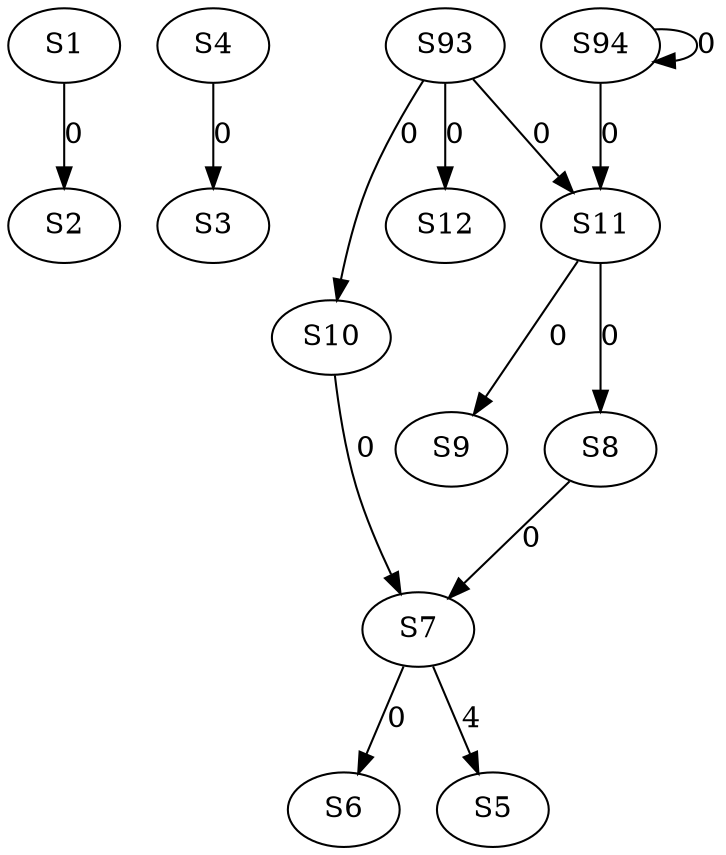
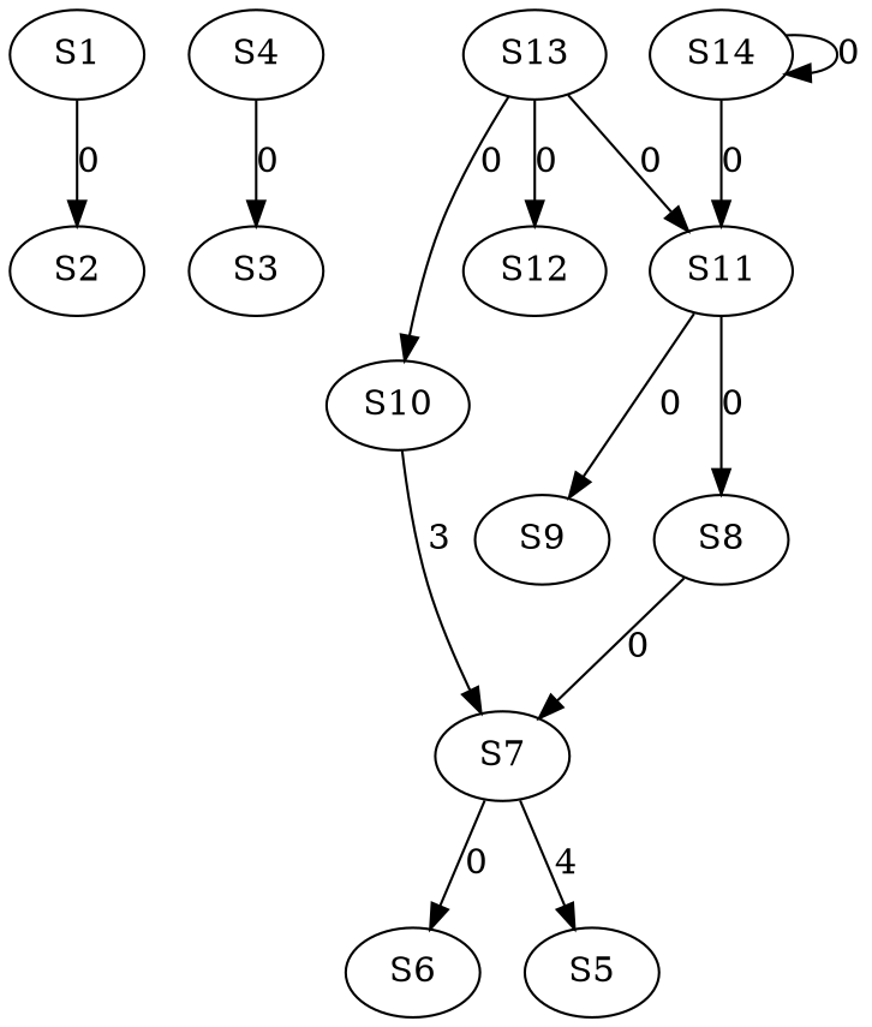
  strict digraph {
    S1
    S2
    S4
    S3
    S7
    S6
    S5
    S8
    S11
    S9
-   S13 [label=S93]
+   S13
    S10
    S12
-   S14 [label=S94]
+   S14
    S1 -> S2 [label=0]
    S4 -> S3 [label=0]
    S7 -> S6 [label=0]
    S7 -> S5 [label=4]
    S8 -> S7 [label=0]
    S11 -> S8 [label=0]
    S11 -> S9 [label=0]
    S13 -> S11 [label=0]
    S13 -> S10 [label=0]
    S13 -> S12 [label=0]
-   S10 -> S7 [label=0]
+   S10 -> S7 [label=3]
    S14 -> S11 [label=0]
    S14 -> S14 [label=0]
  }
